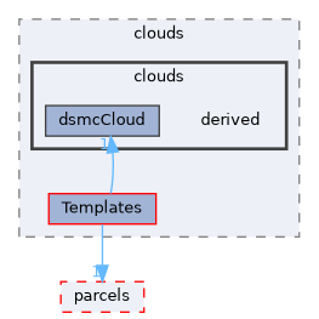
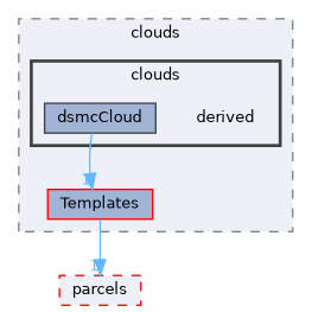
  digraph {
    compound=true
    node [fontname=Helvetica fontsize=10 shape=box color=red fillcolor="#a2b4d6" style=filled]
    edge [color=steelblue1 fontcolor=steelblue1 fontname=Helvetica fontsize=10 headlabel=1 labeldistance=1.5 labelfontname=Helvetica labelfontsize=10]
    n1 [height=0.2 label=derived shape=plaintext width=0.4 color="" fillcolor="" style=""]
    n2 [color=grey25 height=0.2 label=dsmcCloud width=0.4]
    n3 [height=0.2 label=Templates width=0.4]
    n4 [fillcolor="#edf0f7" height=0.2 label=parcels style="filled,dashed" width=0.4]
    subgraph cluster_1 {
      bgcolor="#edf0f7"
      fontname=Helvetica
      fontsize=10
      label=clouds
      pencolor=grey50
      style="filled,dashed"
      n3
      subgraph cluster_2 {
        bgcolor="#edf0f7"
        fontname=Helvetica
        fontsize=10
        label=clouds
        pencolor=grey25
        style="filled,bold"
        n1
        n2
      }
    }
-   n3 -> n2
+   n2 -> n3
    n3 -> n4
  }
